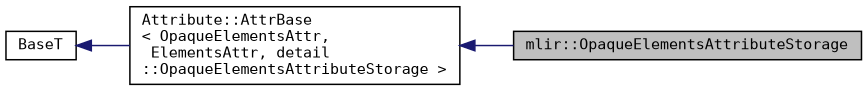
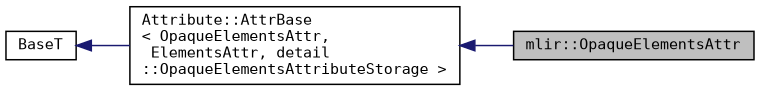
  digraph {
    rankdir=LR
    fontname="DejaVu Sans Mono"
    node [color=black fontname="DejaVu Sans Mono" fontsize=10 shape=record]
    edge [color=midnightblue dir=back fontname="DejaVu Sans Mono" fontsize=10 labelfontname=Helvetica labelfontsize=10 style=solid]
-   n1 [fillcolor=grey75 fontcolor=black height=0.2 label="mlir::OpaqueElementsAttributeStorage" style=filled width=0.4]
+   n1 [fillcolor=grey75 fontcolor=black height=0.2 label="mlir::OpaqueElementsAttr" style=filled width=0.4]
    n2 [height=0.2 label="Attribute::AttrBase\l\< OpaqueElementsAttr,\l ElementsAttr, detail\l::OpaqueElementsAttributeStorage \>" width=0.4]
    n3 [height=0.2 label=BaseT width=0.4]
    n2 -> n1
    n3 -> n2
  }
